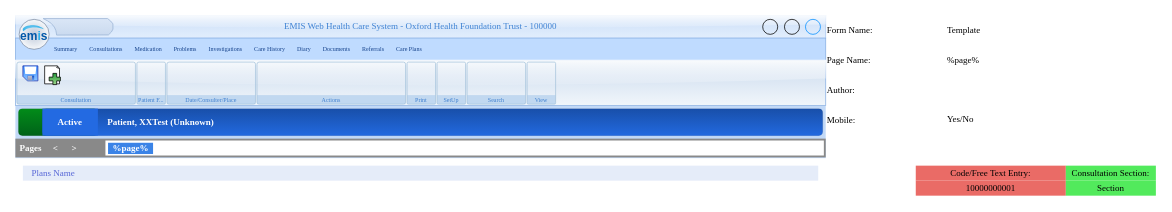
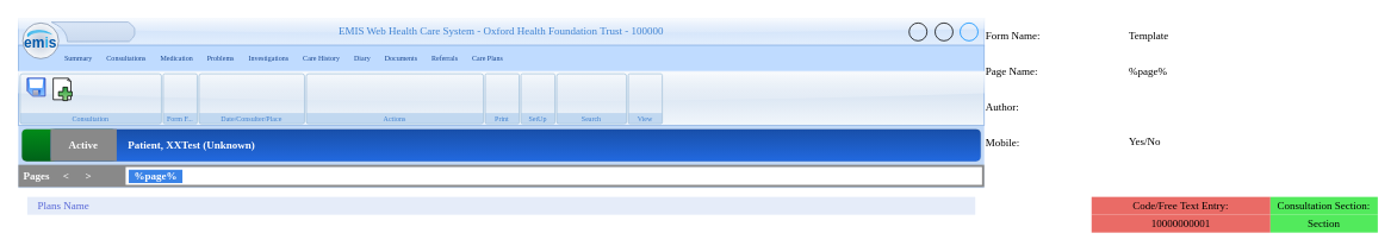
  <mxCell id="0" value="" />
  <mxCell id="1" parent="0" />
  <mxCell id="2" value="" style="fontFamily=Tahoma;group;movable=0;resizable=0;rotatable=1;deletable=1;editable=1;locked=0;connectable=1;recursiveResize=0;" parent="1" vertex="1" connectable="0"><mxGeometry width="1440" height="200" as="geometry" x="20" y="20" /></mxCell>
  <mxCell id="3" value="" style="fontFamily=Tahoma;rounded=0;whiteSpace=wrap;html=1;fillColor=#c2d9f7;strokeColor=none;movable=0;resizable=0;rotatable=0;deletable=0;editable=0;locked=1;connectable=0;" parent="2" vertex="1"><mxGeometry width="1080" height="190" as="geometry" /></mxCell>
  <mxCell id="4" value="EMIS Web Health Care System - Oxford Health Foundation Trust - 100000" style="fontFamily=Tahoma;rounded=0;whiteSpace=wrap;html=1;gradientColor=#E2EEFD;fillColor=#CBDEF7;strokeColor=#aecaf0;fontColor=#3e82d3;glass=1;movable=0;resizable=0;rotatable=0;deletable=0;editable=0;locked=1;connectable=0;" parent="2" vertex="1"><mxGeometry width="1080" height="30" as="geometry" /></mxCell>
  <mxCell id="5" value="&lt;font style=&quot;font-size: 8px;&quot;&gt;Summary&lt;span style=&quot;font-size: 8px;&quot;&gt;&lt;span style=&quot;font-size: 8px;&quot;&gt;&amp;nbsp;&amp;nbsp;&amp;nbsp;&amp;nbsp;&lt;/span&gt;&lt;/span&gt;&lt;span style=&quot;font-size: 8px;&quot;&gt;&lt;span style=&quot;font-size: 8px;&quot;&gt;&amp;nbsp;&amp;nbsp;&amp;nbsp;&amp;nbsp;&lt;/span&gt;&lt;/span&gt;Consultations&lt;span style=&quot;font-size: 8px;&quot;&gt;&lt;span style=&quot;font-size: 8px;&quot;&gt;&amp;nbsp;&amp;nbsp;&amp;nbsp;&amp;nbsp;&lt;/span&gt;&lt;/span&gt;&lt;span style=&quot;font-size: 8px;&quot;&gt;&lt;span style=&quot;font-size: 8px;&quot;&gt;&amp;nbsp;&amp;nbsp;&amp;nbsp;&amp;nbsp;&lt;/span&gt;&lt;/span&gt;Medication&lt;span style=&quot;font-size: 8px;&quot;&gt;&amp;nbsp;&amp;nbsp;&amp;nbsp;&amp;nbsp;&lt;/span&gt;&lt;span style=&quot;border-color: var(--border-color); font-size: 8px;&quot;&gt;&lt;span style=&quot;font-size: 8px;&quot;&gt;&amp;nbsp;&amp;nbsp;&amp;nbsp;&amp;nbsp;&lt;/span&gt;&lt;/span&gt;Problems&lt;span style=&quot;font-size: 8px;&quot;&gt;&amp;nbsp;&amp;nbsp;&amp;nbsp;&amp;nbsp;&lt;/span&gt;&lt;span style=&quot;border-color: var(--border-color); font-size: 8px;&quot;&gt;&lt;span style=&quot;font-size: 8px;&quot;&gt;&amp;nbsp;&amp;nbsp;&amp;nbsp;&amp;nbsp;&lt;/span&gt;&lt;/span&gt;Investigations&lt;span style=&quot;font-size: 8px;&quot;&gt;&amp;nbsp;&amp;nbsp;&amp;nbsp;&amp;nbsp;&lt;/span&gt;&lt;span style=&quot;border-color: var(--border-color); font-size: 8px;&quot;&gt;&lt;span style=&quot;font-size: 8px;&quot;&gt;&amp;nbsp;&amp;nbsp;&amp;nbsp;&amp;nbsp;&lt;/span&gt;&lt;/span&gt;Care History&lt;span style=&quot;font-size: 8px;&quot;&gt;&amp;nbsp;&amp;nbsp;&amp;nbsp;&amp;nbsp;&lt;/span&gt;&lt;span style=&quot;border-color: var(--border-color); font-size: 8px;&quot;&gt;&lt;span style=&quot;font-size: 8px;&quot;&gt;&amp;nbsp;&amp;nbsp;&amp;nbsp;&amp;nbsp;&lt;/span&gt;&lt;/span&gt;Diary&lt;span style=&quot;font-size: 8px;&quot;&gt;&amp;nbsp;&amp;nbsp;&amp;nbsp;&amp;nbsp;&lt;/span&gt;&lt;span style=&quot;border-color: var(--border-color); font-size: 8px;&quot;&gt;&lt;span style=&quot;font-size: 8px;&quot;&gt;&amp;nbsp;&amp;nbsp;&amp;nbsp;&amp;nbsp;&lt;/span&gt;&lt;/span&gt;Documents&lt;span style=&quot;font-size: 8px;&quot;&gt;&amp;nbsp;&amp;nbsp;&amp;nbsp;&amp;nbsp;&lt;/span&gt;&lt;span style=&quot;border-color: var(--border-color); font-size: 8px;&quot;&gt;&lt;span style=&quot;font-size: 8px;&quot;&gt;&amp;nbsp;&amp;nbsp;&amp;nbsp;&amp;nbsp;&lt;/span&gt;&lt;/span&gt;Referrals&lt;span style=&quot;white-space: pre; font-size: 8px;&quot;&gt;&amp;nbsp;&amp;nbsp;&amp;nbsp;&amp;nbsp;&lt;/span&gt;&lt;span style=&quot;border-color: var(--border-color); font-size: 8px;&quot;&gt;&lt;span style=&quot;white-space: pre; font-size: 8px;&quot;&gt;&amp;nbsp;&amp;nbsp;&amp;nbsp;&amp;nbsp;&lt;/span&gt;&lt;/span&gt;Care Plans&lt;/font&gt;" style="fontFamily=Tahoma;rounded=0;whiteSpace=wrap;html=1;align=left;spacingRight=9;spacingLeft=50;fontSize=8;fillColor=#bfdbff;strokeColor=#8db2e3;fontColor=#15428b;movable=0;resizable=0;rotatable=0;deletable=0;editable=0;locked=1;connectable=0;" parent="2" vertex="1"><mxGeometry y="30" width="1080" height="30" as="geometry" /></mxCell>
  <mxCell id="6" value="" style="fontFamily=Tahoma;ellipse;whiteSpace=wrap;html=1;gradientColor=#f6f8fa;gradientDirection=radial;fillColor=#bdc8d9;strokeColor=#7c8ca4;movable=0;resizable=0;rotatable=0;deletable=0;editable=0;locked=1;connectable=0;" parent="2" vertex="1"><mxGeometry x="5" y="5" width="40" height="40" as="geometry" /></mxCell>
  <mxCell id="7" value="" style="fontFamily=Tahoma;verticalLabelPosition=bottom;verticalAlign=top;html=1;shape=mxgraph.basic.polygon;polyCoords=[[0.9,0.15],[0.93,0.32],[0.93,0.45],[0.93,0.64],[0.91,0.81],[0.87,0.99],[0.87,0.99],[0.18,1],[0.17,0.73],[0.15,0.52],[0.11,0.3],[0.06,0.14],[0,0],[0.86,0]];polyline=0;strokeColor=#9ab3d5;gradientColor=#cadaef;fillColor=#dae6f6;movable=0;resizable=0;rotatable=0;deletable=0;editable=0;locked=1;connectable=0;" parent="2" vertex="1"><mxGeometry x="37" y="4" width="100" height="22" as="geometry" /></mxCell>
  <mxCell id="8" value="" style="fontFamily=Tahoma;ellipse;whiteSpace=wrap;html=1;fillColor=none;strokeColor=#008cff;movable=0;resizable=0;rotatable=0;deletable=0;editable=0;locked=1;connectable=0;" parent="2" vertex="1"><mxGeometry x="1053" y="5" width="20" height="20" as="geometry" /></mxCell>
  <mxCell id="9" value="" style="fontFamily=Tahoma;ellipse;whiteSpace=wrap;html=1;fillColor=none;movable=0;resizable=0;rotatable=0;deletable=0;editable=0;locked=1;connectable=0;" parent="2" vertex="1"><mxGeometry x="1025" y="5" width="20" height="20" as="geometry" /></mxCell>
  <mxCell id="10" value="" style="fontFamily=Tahoma;ellipse;whiteSpace=wrap;html=1;fillColor=none;movable=0;resizable=0;rotatable=0;deletable=0;editable=0;locked=1;connectable=0;" parent="2" vertex="1"><mxGeometry x="996" y="5" width="20" height="20" as="geometry" /></mxCell>
  <mxCell id="11" value="" style="fontFamily=Tahoma;rounded=0;whiteSpace=wrap;html=1;gradientColor=#f1f6fb;fillColor=#cadaed;strokeColor=#8db2e3;shadow=0;glass=1;movable=0;resizable=0;rotatable=0;deletable=0;editable=0;locked=1;connectable=0;" parent="2" vertex="1"><mxGeometry y="60" width="1080" height="60" as="geometry" /></mxCell>
  <mxCell id="12" value="" style="fontFamily=Tahoma;rounded=0;whiteSpace=wrap;html=1;strokeColor=none;fillColor=#c1d8f0;movable=0;resizable=0;rotatable=0;deletable=0;editable=0;locked=1;connectable=0;" parent="2" vertex="1"><mxGeometry x="162" y="106" width="38" height="12" as="geometry" /></mxCell>
  <mxCell id="13" value="" style="fontFamily=Tahoma;rounded=0;whiteSpace=wrap;html=1;strokeColor=none;fillColor=#c1d8f0;movable=0;resizable=0;rotatable=0;deletable=0;editable=0;locked=1;connectable=0;" parent="2" vertex="1"><mxGeometry x="2" y="106" width="158" height="12" as="geometry" /></mxCell>
  <mxCell id="14" value="Consultation" style="fontFamily=Tahoma;rounded=1;whiteSpace=wrap;html=1;arcSize=5;fontSize=8;verticalAlign=bottom;fillColor=none;strokeColor=#a7c4dc;spacing=0;spacingBottom=-1;fontColor=#3e7fcf;movable=0;resizable=0;rotatable=0;deletable=0;editable=0;locked=1;connectable=0;" parent="2" vertex="1"><mxGeometry x="2" y="62" width="158" height="56" as="geometry" /></mxCell>
  <mxCell id="15" value="" style="fontFamily=Tahoma;rounded=0;whiteSpace=wrap;html=1;strokeColor=none;fillColor=#c1d8f0;movable=0;resizable=0;rotatable=0;deletable=0;editable=0;locked=1;connectable=0;" parent="2" vertex="1"><mxGeometry x="202" y="106" width="118" height="12" as="geometry" /></mxCell>
- <mxCell id="16" value="Patient F..." style="fontFamily=Tahoma;rounded=1;whiteSpace=wrap;html=1;arcSize=5;verticalAlign=bottom;fontSize=8;fillColor=none;strokeColor=#a7c4dc;spacing=0;spacingBottom=-1;fontColor=#3e7fcf;movable=0;resizable=0;rotatable=0;deletable=0;editable=0;locked=1;connectable=0;" parent="2" vertex="1"><mxGeometry x="162" y="62" width="38" height="56" as="geometry" /></mxCell>
+ <mxCell id="16" value="Form F..." style="fontFamily=Tahoma;rounded=1;whiteSpace=wrap;html=1;arcSize=5;verticalAlign=bottom;fontSize=8;fillColor=none;strokeColor=#a7c4dc;spacing=0;spacingBottom=-1;fontColor=#3e7fcf;movable=0;resizable=0;rotatable=0;deletable=0;editable=0;locked=1;connectable=0;" parent="2" vertex="1"><mxGeometry x="162" y="62" width="38" height="56" as="geometry" /></mxCell>
  <mxCell id="17" value="" style="fontFamily=Tahoma;rounded=0;whiteSpace=wrap;html=1;strokeColor=none;fillColor=#c1d8f0;movable=0;resizable=0;rotatable=0;deletable=0;editable=0;locked=1;connectable=0;" parent="2" vertex="1"><mxGeometry x="322" y="106" width="198" height="12" as="geometry" /></mxCell>
  <mxCell id="18" value="Date/Consulter/Place" style="fontFamily=Tahoma;rounded=1;whiteSpace=wrap;html=1;arcSize=5;verticalAlign=bottom;fontSize=8;fillColor=none;strokeColor=#a7c4dc;spacing=0;spacingBottom=-1;fontColor=#3e7fcf;movable=0;resizable=0;rotatable=0;deletable=0;editable=0;locked=1;connectable=0;" parent="2" vertex="1"><mxGeometry x="202" y="62" width="118" height="56" as="geometry" /></mxCell>
  <mxCell id="19" value="" style="fontFamily=Tahoma;rounded=0;whiteSpace=wrap;html=1;strokeColor=none;fillColor=#c1d8f0;movable=0;resizable=0;rotatable=0;deletable=0;editable=0;locked=1;connectable=0;" parent="2" vertex="1"><mxGeometry x="522" y="106" width="38" height="12" as="geometry" /></mxCell>
  <mxCell id="20" value="Actions" style="fontFamily=Tahoma;rounded=1;whiteSpace=wrap;html=1;arcSize=5;verticalAlign=bottom;fontSize=8;fillColor=none;strokeColor=#a7c4dc;spacing=0;spacingBottom=-1;fontColor=#3e7fcf;movable=0;resizable=0;rotatable=0;deletable=0;editable=0;locked=1;connectable=0;" parent="2" vertex="1"><mxGeometry x="322" y="62" width="198" height="56" as="geometry" /></mxCell>
  <mxCell id="21" value="" style="fontFamily=Tahoma;rounded=0;whiteSpace=wrap;html=1;strokeColor=none;fillColor=#c1d8f0;movable=0;resizable=0;rotatable=0;deletable=0;editable=0;locked=1;connectable=0;" parent="2" vertex="1"><mxGeometry x="562" y="106" width="38" height="12" as="geometry" /></mxCell>
  <mxCell id="22" value="" style="fontFamily=Tahoma;rounded=0;whiteSpace=wrap;html=1;strokeColor=none;fillColor=#c1d8f0;movable=0;resizable=0;rotatable=0;deletable=0;editable=0;locked=1;connectable=0;" parent="2" vertex="1"><mxGeometry x="602" y="106" width="78" height="12" as="geometry" /></mxCell>
  <mxCell id="23" value="Print" style="fontFamily=Tahoma;rounded=1;whiteSpace=wrap;html=1;arcSize=5;verticalAlign=bottom;fontSize=8;fillColor=none;strokeColor=#a7c4dc;spacing=0;spacingBottom=-1;fontColor=#3e7fcf;movable=0;resizable=0;rotatable=0;deletable=0;editable=0;locked=1;connectable=0;" parent="2" vertex="1"><mxGeometry x="522" y="62" width="38" height="56" as="geometry" /></mxCell>
  <mxCell id="24" value="" style="fontFamily=Tahoma;rounded=0;whiteSpace=wrap;html=1;strokeColor=none;fillColor=#c1d8f0;movable=0;resizable=0;rotatable=0;deletable=0;editable=0;locked=1;connectable=0;" parent="2" vertex="1"><mxGeometry x="682" y="106" width="38" height="12" as="geometry" /></mxCell>
  <mxCell id="25" value="SetUp" style="fontFamily=Tahoma;rounded=1;whiteSpace=wrap;html=1;arcSize=5;verticalAlign=bottom;fontSize=8;fillColor=none;strokeColor=#a7c4dc;spacing=0;spacingBottom=-1;fontColor=#3e7fcf;movable=0;resizable=0;rotatable=0;deletable=0;editable=0;locked=1;connectable=0;" parent="2" vertex="1"><mxGeometry x="562" y="62" width="38" height="56" as="geometry" /></mxCell>
  <mxCell id="26" value="Search" style="fontFamily=Tahoma;rounded=1;whiteSpace=wrap;html=1;arcSize=5;verticalAlign=bottom;fontSize=8;fillColor=none;strokeColor=#a7c4dc;spacing=0;spacingBottom=-1;fontColor=#3e7fcf;movable=0;resizable=0;rotatable=0;deletable=0;editable=0;locked=1;connectable=0;" parent="2" vertex="1"><mxGeometry x="602" y="62" width="78" height="56" as="geometry" /></mxCell>
  <mxCell id="27" value="View" style="fontFamily=Tahoma;rounded=1;whiteSpace=wrap;html=1;arcSize=5;verticalAlign=bottom;fontSize=8;fillColor=none;strokeColor=#a7c4dc;spacing=0;spacingBottom=-1;fontColor=#3e7fcf;movable=0;resizable=0;rotatable=0;deletable=0;editable=0;locked=1;connectable=0;" parent="2" vertex="1"><mxGeometry x="682" y="62" width="38" height="56" as="geometry" /></mxCell>
  <mxCell id="28" value="" style="fontFamily=Tahoma;rounded=1;whiteSpace=wrap;html=1;gradientColor=#006219;fillColor=#028c19;strokeWidth=0;perimeterSpacing=0;movable=0;resizable=0;rotatable=0;deletable=0;editable=0;locked=1;connectable=0;" parent="2" vertex="1"><mxGeometry x="4" y="124" width="106" height="36" as="geometry" /></mxCell>
  <mxCell id="29" value="" style="fontFamily=Tahoma;rounded=1;whiteSpace=wrap;html=1;gradientColor=#2269df;fillColor=#184fa9;strokeWidth=0;perimeterSpacing=0;movable=0;resizable=0;rotatable=0;deletable=0;editable=0;locked=1;connectable=0;" parent="2" vertex="1"><mxGeometry x="36" y="124" width="1040" height="36" as="geometry" /></mxCell>
- <mxCell id="30" value="&lt;font color=&quot;#ffffff&quot;&gt;Active&lt;/font&gt;" style="fontFamily=Tahoma;rounded=0;whiteSpace=wrap;html=1;strokeColor=none;fillColor=#236ae2;fontStyle=1;movable=0;resizable=0;rotatable=0;deletable=0;editable=0;locked=1;connectable=0;" parent="2" vertex="1"><mxGeometry x="36" y="124" width="74" height="36" as="geometry" /></mxCell>
+ <mxCell id="30" value="&lt;font color=&quot;#ffffff&quot;&gt;Active&lt;/font&gt;" style="fontFamily=Tahoma;rounded=0;whiteSpace=wrap;html=1;strokeColor=none;fillColor=#898989;fontStyle=1;movable=0;resizable=0;rotatable=0;deletable=0;editable=0;locked=1;connectable=0;" parent="2" vertex="1"><mxGeometry x="36" y="124" width="74" height="36" as="geometry" /></mxCell>
  <mxCell id="31" value="" style="fontFamily=Tahoma;rounded=0;whiteSpace=wrap;html=1;fillColor=#898989;strokeColor=none;fontColor=#FFFFFF;movable=0;resizable=0;rotatable=0;deletable=0;editable=0;locked=1;connectable=0;" parent="2" vertex="1"><mxGeometry y="164" width="1080" height="25" as="geometry" /></mxCell>
  <mxCell id="32" value="&amp;nbsp; %page%&amp;nbsp;&amp;nbsp;" style="fontFamily=Tahoma;rounded=0;whiteSpace=wrap;html=1;strokeColor=none;align=left;labelBackgroundColor=#3a83e7;fontColor=#ffffff;fontStyle=1;spacing=4;movable=0;resizable=0;rotatable=0;deletable=0;editable=0;locked=1;connectable=0;" parent="2" vertex="1"><mxGeometry x="120" y="166.5" width="957.5" height="20" as="geometry" /></mxCell>
  <mxCell id="33" value="Form Name:" style="fontFamily=Tahoma;text;html=1;strokeColor=none;fillColor=none;align=left;verticalAlign=middle;whiteSpace=wrap;rounded=0;" parent="2" vertex="1"><mxGeometry x="1080" width="160" height="40" as="geometry" /></mxCell>
  <mxCell id="34" value="Template" style="fontFamily=Tahoma;text;html=1;strokeColor=none;fillColor=none;align=left;verticalAlign=middle;whiteSpace=wrap;rounded=0;glass=0;" parent="2" vertex="1"><mxGeometry x="1240" width="200" height="40" as="geometry" /></mxCell>
  <mxCell id="35" value="Page Name:" style="fontFamily=Tahoma;text;html=1;strokeColor=none;fillColor=none;align=left;verticalAlign=middle;whiteSpace=wrap;rounded=0;" parent="2" vertex="1"><mxGeometry x="1080" y="40" width="160" height="40" as="geometry" /></mxCell>
  <mxCell id="36" value="%page%" style="fontFamily=Tahoma;text;html=1;strokeColor=none;fillColor=none;align=left;verticalAlign=middle;whiteSpace=wrap;rounded=0;glass=0;movable=1;resizable=1;rotatable=1;deletable=1;editable=1;locked=0;connectable=1;" parent="2" vertex="1"><mxGeometry x="1240" y="40" width="200" height="40" as="geometry" /></mxCell>
  <mxCell id="37" value="&lt;font color=&quot;#ffffff&quot;&gt;Patient, XXTest (Unknown)&lt;/font&gt;" style="fontFamily=Tahoma;text;html=1;strokeColor=none;fillColor=none;align=left;verticalAlign=middle;whiteSpace=wrap;rounded=0;fontStyle=1;movable=0;resizable=0;rotatable=0;deletable=0;editable=0;locked=1;connectable=0;" parent="2" vertex="1"><mxGeometry x="121" y="133.5" width="170" height="17" as="geometry" /></mxCell>
  <mxCell id="38" value="&lt;font color=&quot;#0057a8&quot; style=&quot;font-size: 16px;&quot;&gt;em&lt;/font&gt;&lt;font color=&quot;#2cb0eb&quot; style=&quot;font-size: 16px;&quot;&gt;i&lt;/font&gt;&lt;font color=&quot;#0057a8&quot; style=&quot;font-size: 16px;&quot;&gt;s&lt;/font&gt;" style="fontFamily=Arimo;text;html=1;strokeColor=none;fillColor=none;align=center;verticalAlign=middle;whiteSpace=wrap;rounded=0;fontSize=16;fontStyle=1;movable=0;resizable=0;rotatable=0;deletable=0;editable=0;locked=1;connectable=0;fontSource=https%3A%2F%2Ffonts.googleapis.com%2Fcss%3Ffamily%3DArimo;" parent="2" vertex="1"><mxGeometry x="10" y="22" width="30" height="10" as="geometry" /></mxCell>
  <mxCell id="39" value="" style="fontFamily=Tahoma;verticalLabelPosition=bottom;verticalAlign=top;html=1;shape=mxgraph.basic.moon;flipV=0;flipH=0;rotation=95;strokeColor=none;gradientColor=#3ab5eb;gradientDirection=radial;fillColor=#89d2f2;movable=0;resizable=0;rotatable=0;deletable=0;editable=0;locked=1;connectable=0;" parent="2" vertex="1"><mxGeometry x="18" y="2" width="10" height="30" as="geometry" /></mxCell>
  <mxCell id="40" value="&lt;font color=&quot;#ffffff&quot;&gt;Pages&amp;nbsp; &amp;nbsp; &amp;nbsp;&lt;font face=&quot;Verdana&quot;&gt;&amp;lt;&amp;nbsp; &amp;nbsp; &amp;nbsp; &amp;gt;&lt;/font&gt;&lt;/font&gt;" style="fontFamily=Tahoma;text;html=1;strokeColor=none;fillColor=none;align=left;verticalAlign=middle;whiteSpace=wrap;rounded=0;fontStyle=1;movable=0;resizable=0;rotatable=0;deletable=0;editable=0;locked=1;connectable=0;" parent="2" vertex="1"><mxGeometry x="4" y="168" width="170" height="17" as="geometry" /></mxCell>
  <mxCell id="41" value="" style="fontFamily=Tahoma;whiteSpace=wrap;html=1;shape=mxgraph.basic.document;movable=0;resizable=0;rotatable=0;deletable=0;editable=0;locked=1;connectable=0;" parent="2" vertex="1"><mxGeometry x="39" y="67" width="20" height="24" as="geometry" /></mxCell>
  <mxCell id="42" value="" style="fontFamily=Tahoma;shape=cross;whiteSpace=wrap;html=1;size=0.336;gradientColor=#9cd589;fillColor=#269b3b;movable=0;resizable=0;rotatable=0;deletable=0;editable=0;locked=1;connectable=0;" parent="2" vertex="1"><mxGeometry x="45" y="77" width="15" height="15" as="geometry" /></mxCell>
  <mxCell id="43" value="" style="fontFamily=Tahoma;shape=card;whiteSpace=wrap;html=1;flipV=1;size=6;gradientColor=#3388ff;fillColor=#8ec5ff;strokeColor=#2437af;movable=0;resizable=0;rotatable=0;deletable=0;editable=0;locked=1;connectable=0;" parent="2" vertex="1"><mxGeometry x="10" y="67" width="20" height="20" as="geometry" /></mxCell>
  <mxCell id="44" value="" style="fontFamily=Tahoma;rounded=0;whiteSpace=wrap;html=1;strokeColor=none;gradientColor=#69a3f0;fillColor=#0f4bc5;strokeWidth=0.5;perimeterSpacing=10;movable=0;resizable=0;rotatable=0;deletable=0;editable=0;locked=1;connectable=0;" parent="2" vertex="1"><mxGeometry x="16" y="80" width="9" height="6.5" as="geometry" /></mxCell>
  <mxCell id="45" value="" style="fontFamily=Tahoma;rounded=0;whiteSpace=wrap;html=1;strokeColor=none;gradientColor=#9898af;fillColor=#bfbfcf;movable=0;resizable=0;rotatable=0;deletable=0;editable=0;locked=1;connectable=0;" parent="2" vertex="1"><mxGeometry x="16.25" y="80.25" width="6" height="6" as="geometry" /></mxCell>
  <mxCell id="46" value="" style="fontFamily=Tahoma;shape=trapezoid;perimeter=trapezoidPerimeter;whiteSpace=wrap;html=1;fixedSize=1;flipH=0;flipV=1;size=1.167;strokeColor=none;movable=0;resizable=0;rotatable=0;deletable=0;editable=0;locked=1;connectable=0;" parent="2" vertex="1"><mxGeometry x="12" y="68" width="16" height="10" as="geometry" /></mxCell>
  <mxCell id="47" value="Author:" style="fontFamily=Tahoma;text;html=1;strokeColor=none;fillColor=none;align=left;verticalAlign=middle;whiteSpace=wrap;rounded=0;" parent="2" vertex="1"><mxGeometry x="1080" y="80" width="160" height="40" as="geometry" /></mxCell>
  <mxCell id="48" value="" style="fontFamily=Tahoma;text;html=1;strokeColor=none;fillColor=none;align=left;verticalAlign=middle;whiteSpace=wrap;rounded=0;glass=0;" parent="2" vertex="1"><mxGeometry x="1240" y="80" width="200" height="40" as="geometry" /></mxCell>
  <mxCell id="49" value="Mobile:" style="fontFamily=Tahoma;text;html=1;strokeColor=none;fillColor=none;align=left;verticalAlign=middle;whiteSpace=wrap;rounded=0;" parent="2" vertex="1"><mxGeometry x="1080" y="120" width="160" height="40" as="geometry" /></mxCell>
  <mxCell id="50" value="Yes/No" style="fontFamily=Tahoma;text;html=1;strokeColor=none;fillColor=none;align=left;verticalAlign=middle;whiteSpace=wrap;rounded=0;glass=0;" parent="2" vertex="1"><mxGeometry x="1240" y="118" width="200" height="40" as="geometry" /></mxCell>
  <mxCell id="51" value="" style="fontFamily=Tahoma;group;fillColor=default;recursiveResize=0;" parent="1" vertex="1" connectable="0"><mxGeometry y="220" width="1520" height="40" as="geometry" x="20" /></mxCell>
  <mxCell id="52" value="Plans Name" style="fontFamily=Tahoma;rounded=0;whiteSpace=wrap;html=1;strokeColor=none;fillColor=#e5ecf9;align=left;fontColor=#5565d6;spacingLeft=10;movable=0;resizable=0;" parent="51" vertex="1"><mxGeometry x="10" width="1060" height="20" as="geometry" /></mxCell>
  <mxCell id="53" value="Code/Free Text Entry:" style="fontFamily=Tahoma;text;html=1;strokeColor=none;fillColor=#EA6B66;align=center;verticalAlign=middle;whiteSpace=wrap;rounded=0;movable=0;resizable=0;rotatable=0;deletable=0;editable=0;locked=1;connectable=0;" parent="51" vertex="1"><mxGeometry x="1200" width="200" height="20" as="geometry" /></mxCell>
  <mxCell id="54" value="10000000001" style="fontFamily=Tahoma;text;html=1;strokeColor=none;fillColor=#EA6B66;align=center;verticalAlign=middle;whiteSpace=wrap;rounded=0;movable=1;resizable=1;rotatable=1;deletable=1;editable=1;locked=0;connectable=1;" parent="51" vertex="1"><mxGeometry x="1200" y="20" width="200" height="20" as="geometry" /></mxCell>
  <mxCell id="55" value="Consultation Section:" style="fontFamily=Tahoma;text;html=1;strokeColor=none;fillColor=#52EA5C;align=center;verticalAlign=middle;whiteSpace=wrap;rounded=0;movable=0;resizable=0;rotatable=0;deletable=0;editable=0;locked=1;connectable=0;" parent="51" vertex="1"><mxGeometry x="1400" width="120" height="20" as="geometry" /></mxCell>
  <mxCell id="56" value="Section" style="fontFamily=Tahoma;text;html=1;strokeColor=none;fillColor=#52EA5C;align=center;verticalAlign=middle;whiteSpace=wrap;rounded=0;movable=1;resizable=1;rotatable=1;deletable=1;editable=1;locked=0;connectable=1;" parent="51" vertex="1"><mxGeometry x="1400" y="20" width="120" height="20" as="geometry" /></mxCell>
